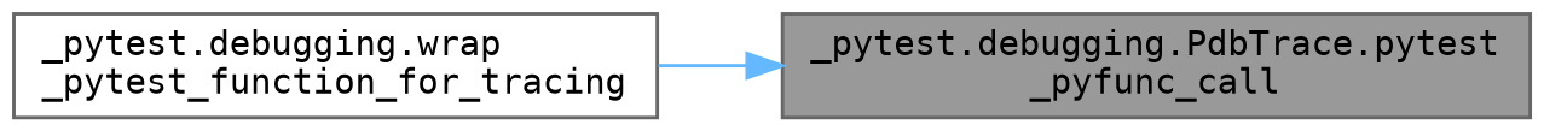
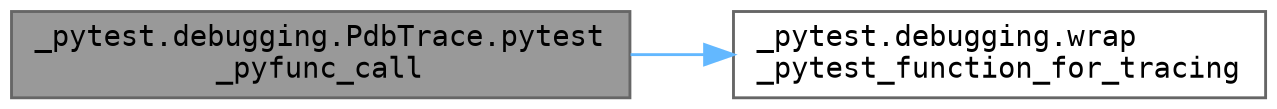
  digraph {
    rankdir=LR
    fontname="DejaVu Sans Mono"
    node [fontname="DejaVu Sans Mono" fontsize=10 shape=box style=filled]
    n1 [color=gray40 fillcolor=grey60 fontcolor=black height=0.2 label="_pytest.debugging.PdbTrace.pytest\l_pyfunc_call" width=0.4]
    n2 [color=grey40 fillcolor=white height=0.2 label="_pytest.debugging.wrap\l_pytest_function_for_tracing" width=0.4]
-   n2 -> n1 [color=steelblue1 fontname="DejaVu Sans Mono" fontsize=10 labelfontname=Helvetica labelfontsize=10 style=solid]
+   n1 -> n2 [color=steelblue1 fontname="DejaVu Sans Mono" fontsize=10 labelfontname=Helvetica labelfontsize=10 style=solid]
  }
